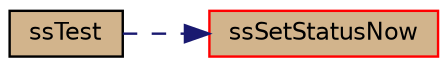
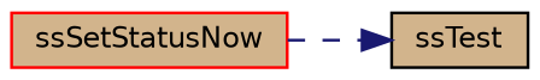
  digraph {
    rankdir=LR
    node [fillcolor=tan fontname=Helvetica fontsize=10 shape=record style=filled]
    n1 [color=black fontcolor=black height=0.2 label=ssTest width=0.4]
    n2 [color=red height=0.2 label=ssSetStatusNow width=0.4]
-   n1 -> n2 [color=midnightblue fontname=Helvetica fontsize=10 labelfontname=Helvetica labelfontsize=10 style=dashed arrowhead=normal]
+   n2 -> n1 [color=midnightblue fontname=Helvetica fontsize=10 labelfontname=Helvetica labelfontsize=10 style=dashed arrowhead=normal]
  }
